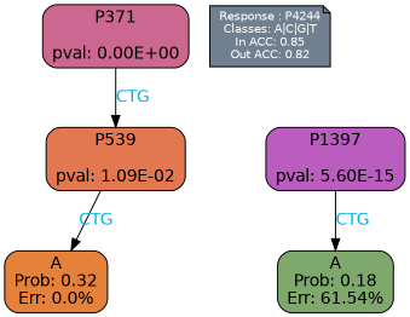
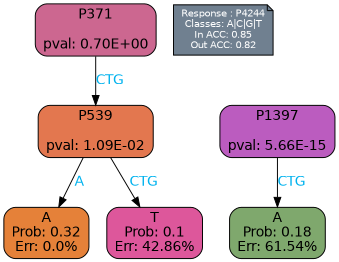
  digraph {
    ranksep=equally
    splines=polylines
    node [color=black fontname=helvetica shape=box style="filled, rounded"]
    edge [fontcolor=deepskyblue2 fontname=helvetica]
    n1 [fillcolor="#e58139" label="A\nProb: 0.32\nErr: 0.0%"]
+   n2 [fillcolor="#dd579b" label="T\nProb: 0.1\nErr: 42.86%"]
    n3 [fillcolor="#7fa86d" label="A\nProb: 0.18\nErr: 61.54%"]
    n4 [align=left fillcolor=slategray fontcolor=white fontsize=10 label="Response : P4244\nClasses: A|C|G|T\nIn ACC: 0.85\nOut ACC: 0.82\n" shape=note style=filled]
-   n5 [fillcolor="#cc6790" label="P371\n\npval: 0.00E+00"]
+   n5 [fillcolor="#cc6790" label="P371\n\npval: 0.70E+00"]
    n6 [fillcolor="#e3774f" label="P539\n\npval: 1.09E-02"]
-   n7 [fillcolor="#bb5cbf" label="P1397\n\npval: 5.60E-15"]
+   n7 [fillcolor="#bb5cbf" label="P1397\n\npval: 5.66E-15"]
    subgraph sub_1 {
      rank=same
      n1
+     n2
      n3
    }
    subgraph sub_2 {
      rank=same
      n4
      n5
    }
    n5 -> n6 [label=CTG]
-   n6 -> n1 [label=CTG]
+   n6 -> n1 [label=A]
+   n6 -> n2 [label=CTG]
    n7 -> n3 [label=CTG]
  }
